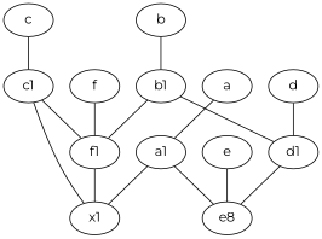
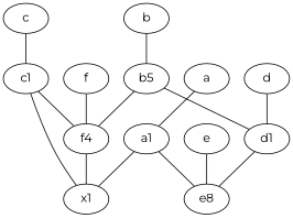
  graph {
    fontname=Montserrat
    node [fontname=Montserrat labelfontsize=50]
    edge [fontname=Montserrat]
    b
-   b1
-   f1
+   b1 [label=b5]
+   f1 [label=f4]
    d1
    f
    x1
    n7 [label=e8]
    d
    a1
    c
    c1
    e
    a
    b -- b1
    b1 -- f1
    b1 -- d1
    f1 -- x1
    d1 -- n7
    f -- f1
    d -- d1
    a1 -- x1
    a1 -- n7
    c -- c1
    c1 -- f1
    c1 -- x1
    e -- n7
    a -- a1
  }
